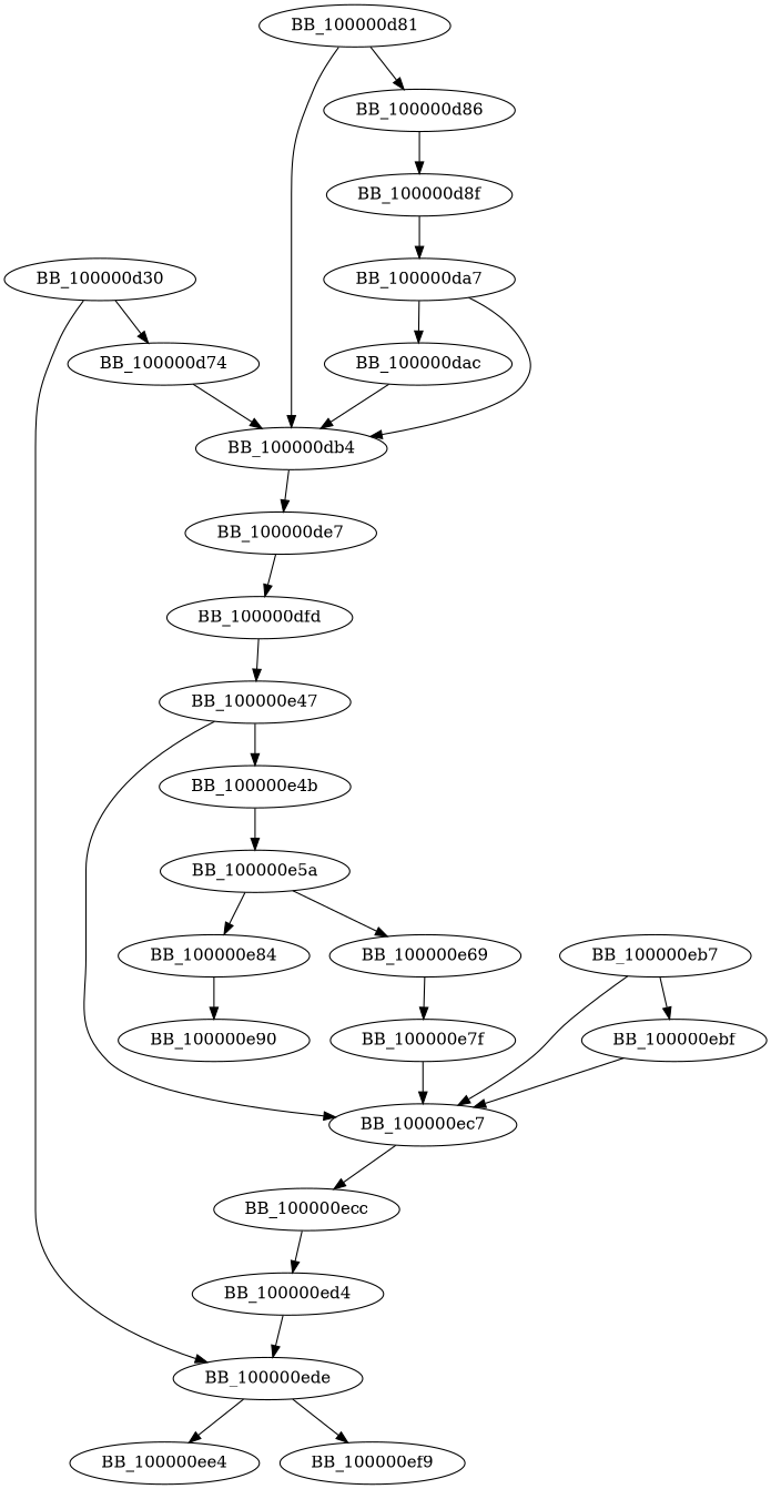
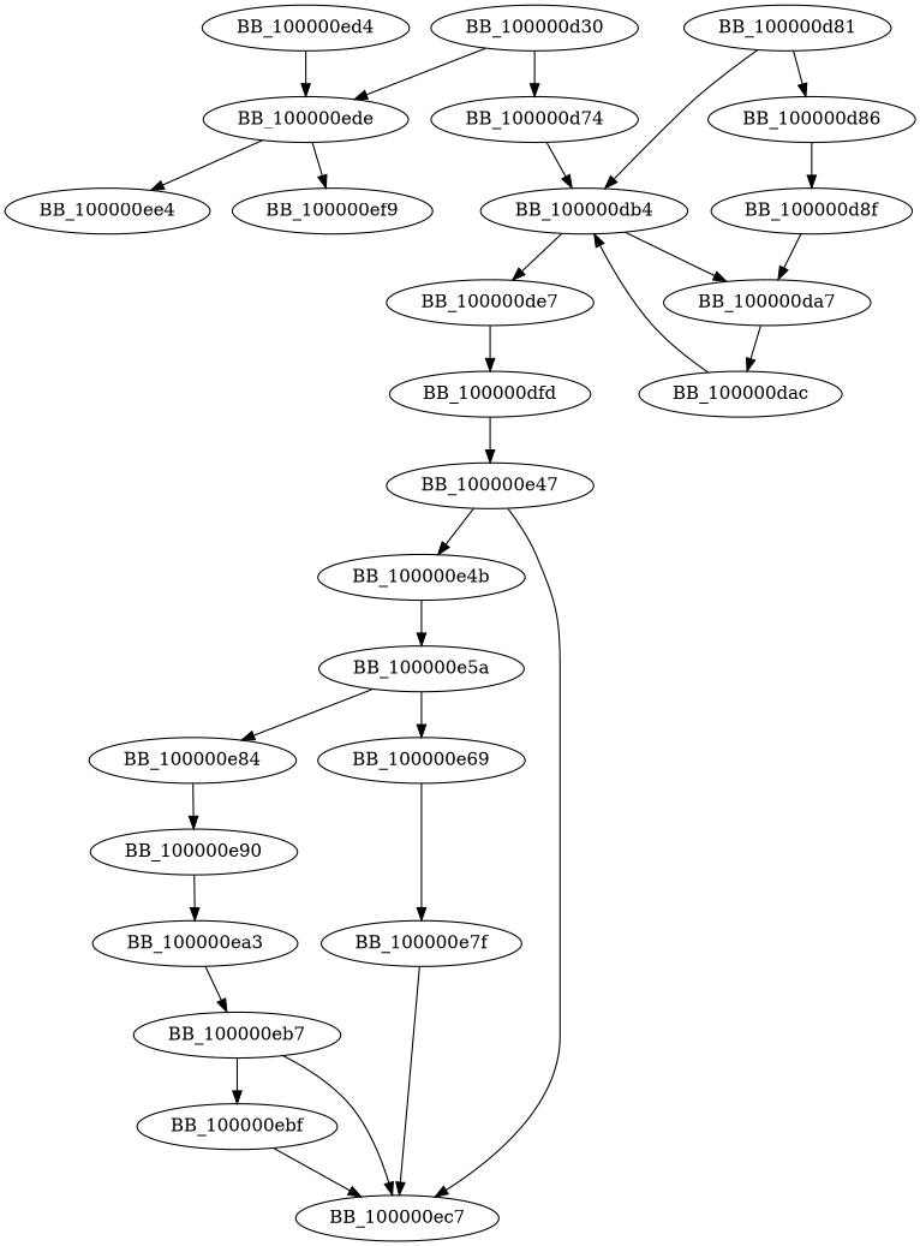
  digraph {
    BB_100000d30
    BB_100000d74
    BB_100000ede
    BB_100000db4
    BB_100000ee4
    BB_100000ef9
    BB_100000d81
    BB_100000d86
    BB_100000de7
    BB_100000d8f
    BB_100000dfd
    BB_100000da7
    BB_100000dac
    BB_100000e47
    BB_100000e4b
    BB_100000ec7
    BB_100000e5a
-   BB_100000ecc
    BB_100000e69
    BB_100000e84
    BB_100000ed4
    BB_100000e7f
    BB_100000e90
+   BB_100000ea3
    BB_100000eb7
    BB_100000ebf
    BB_100000d30 -> BB_100000d74
    BB_100000d30 -> BB_100000ede
    BB_100000d74 -> BB_100000db4
    BB_100000ede -> BB_100000ee4
    BB_100000ede -> BB_100000ef9
    BB_100000db4 -> BB_100000de7
    BB_100000d81 -> BB_100000db4
    BB_100000d81 -> BB_100000d86
    BB_100000d86 -> BB_100000d8f
    BB_100000de7 -> BB_100000dfd
    BB_100000d8f -> BB_100000da7
    BB_100000dfd -> BB_100000e47
-   BB_100000da7 -> BB_100000db4
+   BB_100000db4 -> BB_100000da7
    BB_100000da7 -> BB_100000dac
    BB_100000dac -> BB_100000db4
    BB_100000e47 -> BB_100000e4b
    BB_100000e47 -> BB_100000ec7
    BB_100000e4b -> BB_100000e5a
-   BB_100000ec7 -> BB_100000ecc
    BB_100000e5a -> BB_100000e69
    BB_100000e5a -> BB_100000e84
-   BB_100000ecc -> BB_100000ed4
    BB_100000e69 -> BB_100000e7f
    BB_100000e84 -> BB_100000e90
    BB_100000ed4 -> BB_100000ede
    BB_100000e7f -> BB_100000ec7
+   BB_100000e90 -> BB_100000ea3
+   BB_100000ea3 -> BB_100000eb7
    BB_100000eb7 -> BB_100000ec7
    BB_100000eb7 -> BB_100000ebf
    BB_100000ebf -> BB_100000ec7
  }
